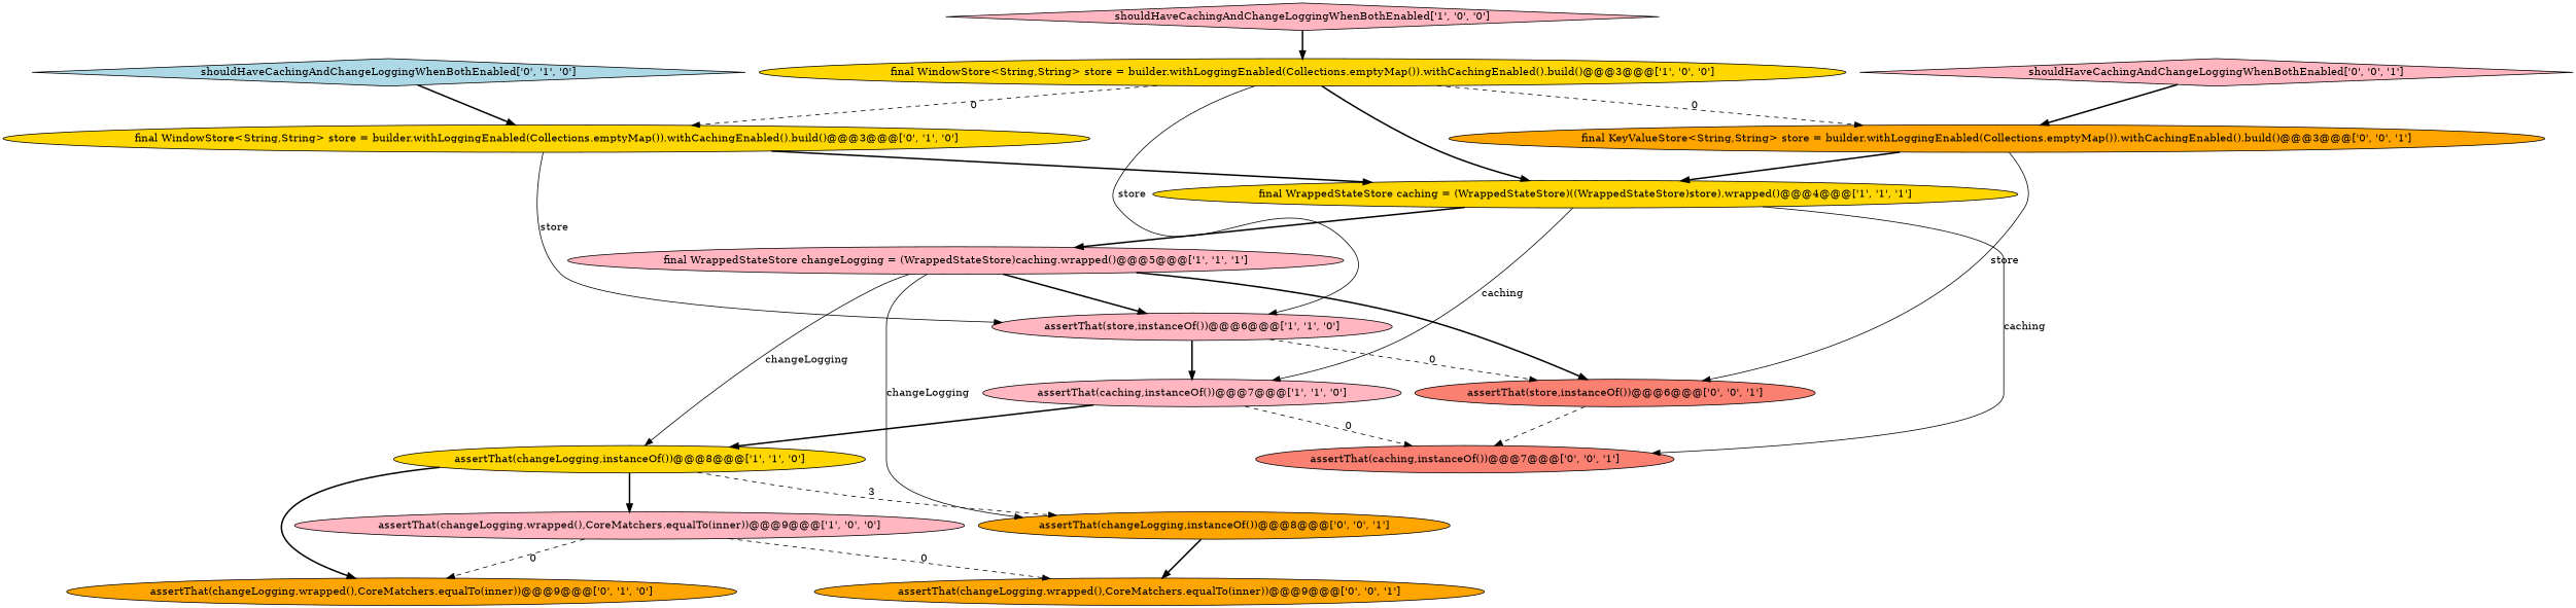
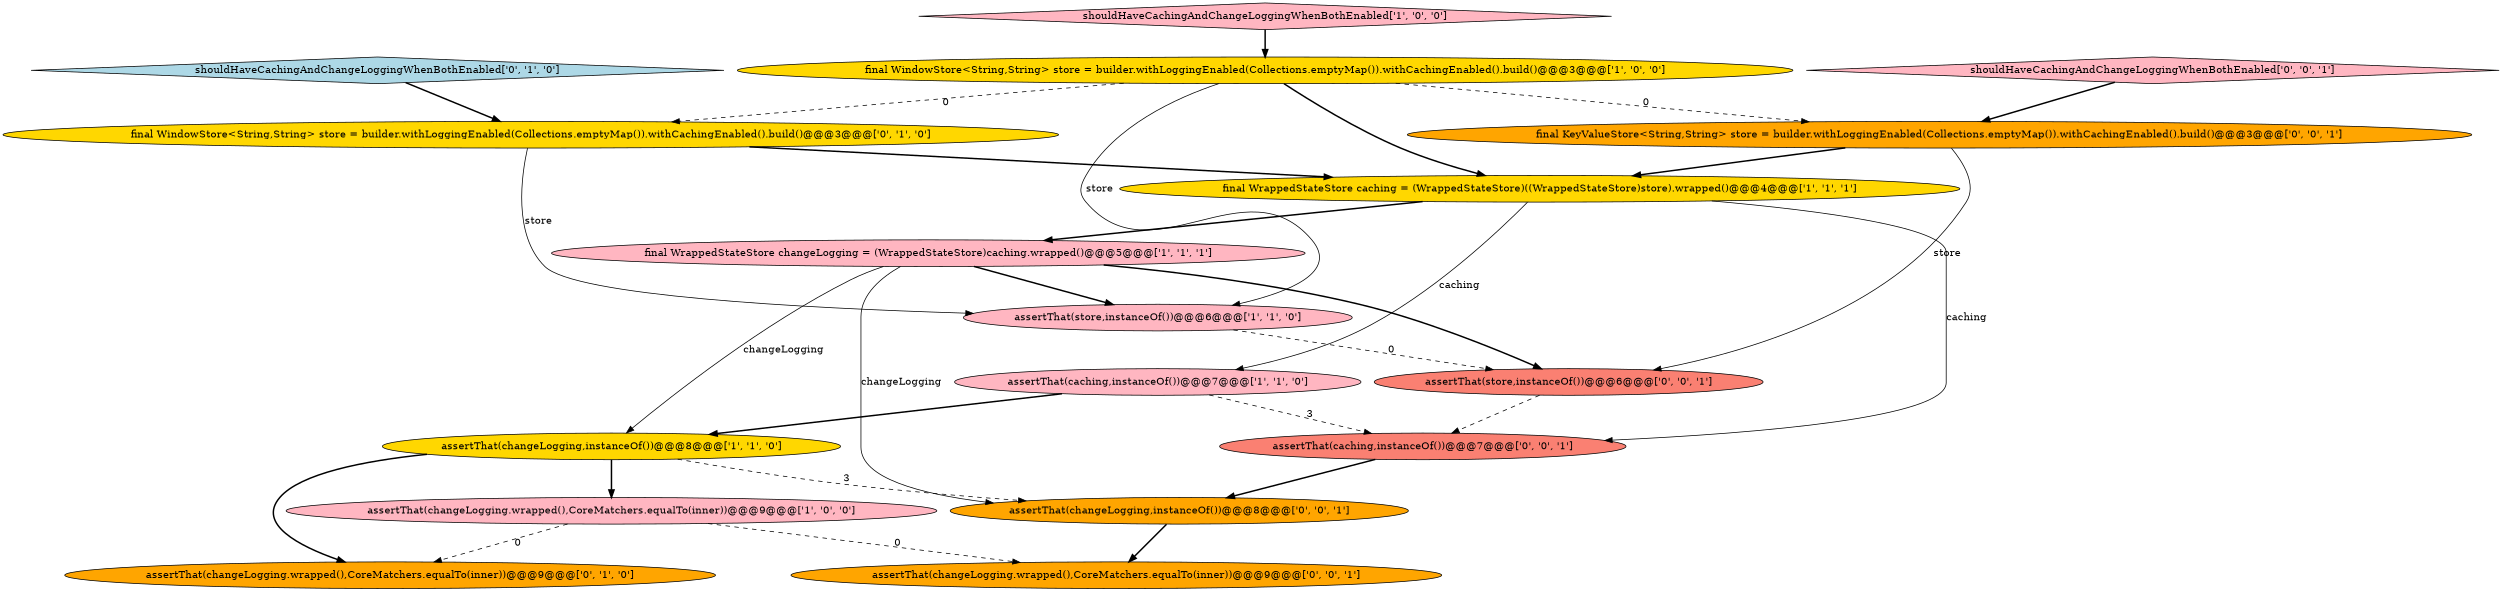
  digraph {
    node [fillcolor=lightpink shape=ellipse style=filled]
    edge [style=bold]
    n1 [fillcolor=gold label="assertThat(changeLogging,instanceOf())@@@8@@@['1', '1', '0']"]
    n2 [fillcolor=orange label="assertThat(changeLogging.wrapped(),CoreMatchers.equalTo(inner))@@@9@@@['0', '1', '0']"]
    n3 [label="assertThat(changeLogging.wrapped(),CoreMatchers.equalTo(inner))@@@9@@@['1', '0', '0']"]
    n4 [fillcolor=orange label="assertThat(changeLogging,instanceOf())@@@8@@@['0', '0', '1']"]
    n5 [fillcolor=orange label="assertThat(changeLogging.wrapped(),CoreMatchers.equalTo(inner))@@@9@@@['0', '0', '1']"]
    n6 [label="shouldHaveCachingAndChangeLoggingWhenBothEnabled['0', '0', '1']" shape=diamond]
    n7 [fillcolor=orange label="final KeyValueStore<String,String> store = builder.withLoggingEnabled(Collections.emptyMap()).withCachingEnabled().build()@@@3@@@['0', '0', '1']"]
    n8 [fillcolor=salmon label="assertThat(store,instanceOf())@@@6@@@['0', '0', '1']"]
    n9 [fillcolor=gold label="final WrappedStateStore caching = (WrappedStateStore)((WrappedStateStore)store).wrapped()@@@4@@@['1', '1', '1']"]
    n10 [label="final WrappedStateStore changeLogging = (WrappedStateStore)caching.wrapped()@@@5@@@['1', '1', '1']"]
    n11 [label="assertThat(store,instanceOf())@@@6@@@['1', '1', '0']"]
    n12 [fillcolor=salmon label="assertThat(caching,instanceOf())@@@7@@@['0', '0', '1']"]
    n13 [label="assertThat(caching,instanceOf())@@@7@@@['1', '1', '0']"]
    n14 [fillcolor=gold label="final WindowStore<String,String> store = builder.withLoggingEnabled(Collections.emptyMap()).withCachingEnabled().build()@@@3@@@['1', '0', '0']"]
    n15 [fillcolor=gold label="final WindowStore<String,String> store = builder.withLoggingEnabled(Collections.emptyMap()).withCachingEnabled().build()@@@3@@@['0', '1', '0']"]
    n16 [label="shouldHaveCachingAndChangeLoggingWhenBothEnabled['1', '0', '0']" shape=diamond]
    n17 [fillcolor=lightblue label="shouldHaveCachingAndChangeLoggingWhenBothEnabled['0', '1', '0']" shape=diamond]
    n1 -> n2
    n1 -> n3
    n1 -> n4 [label=3 style=dashed]
    n3 -> n2 [label=0 style=dashed]
    n3 -> n5 [label=0 style=dashed]
    n4 -> n5
    n6 -> n7
    n7 -> n8 [label=store style=solid]
    n7 -> n9
    n8 -> n12 [style=dashed]
    n9 -> n10
    n9 -> n12 [label=caching style=solid]
    n9 -> n13 [label=caching style=solid]
    n10 -> n1 [label=changeLogging style=solid]
    n10 -> n4 [label=changeLogging style=solid]
    n10 -> n8
    n10 -> n11
    n11 -> n8 [label=0 style=dashed]
-   n11 -> n13
+   n12 -> n4
    n13 -> n1
-   n13 -> n12 [label=0 style=dashed]
+   n13 -> n12 [label=3 style=dashed]
    n14 -> n7 [label=0 style=dashed]
    n14 -> n9
    n14 -> n11 [label=store style=solid]
    n14 -> n15 [label=0 style=dashed]
    n15 -> n9
    n15 -> n11 [label=store style=solid]
    n16 -> n14
    n17 -> n15
  }
